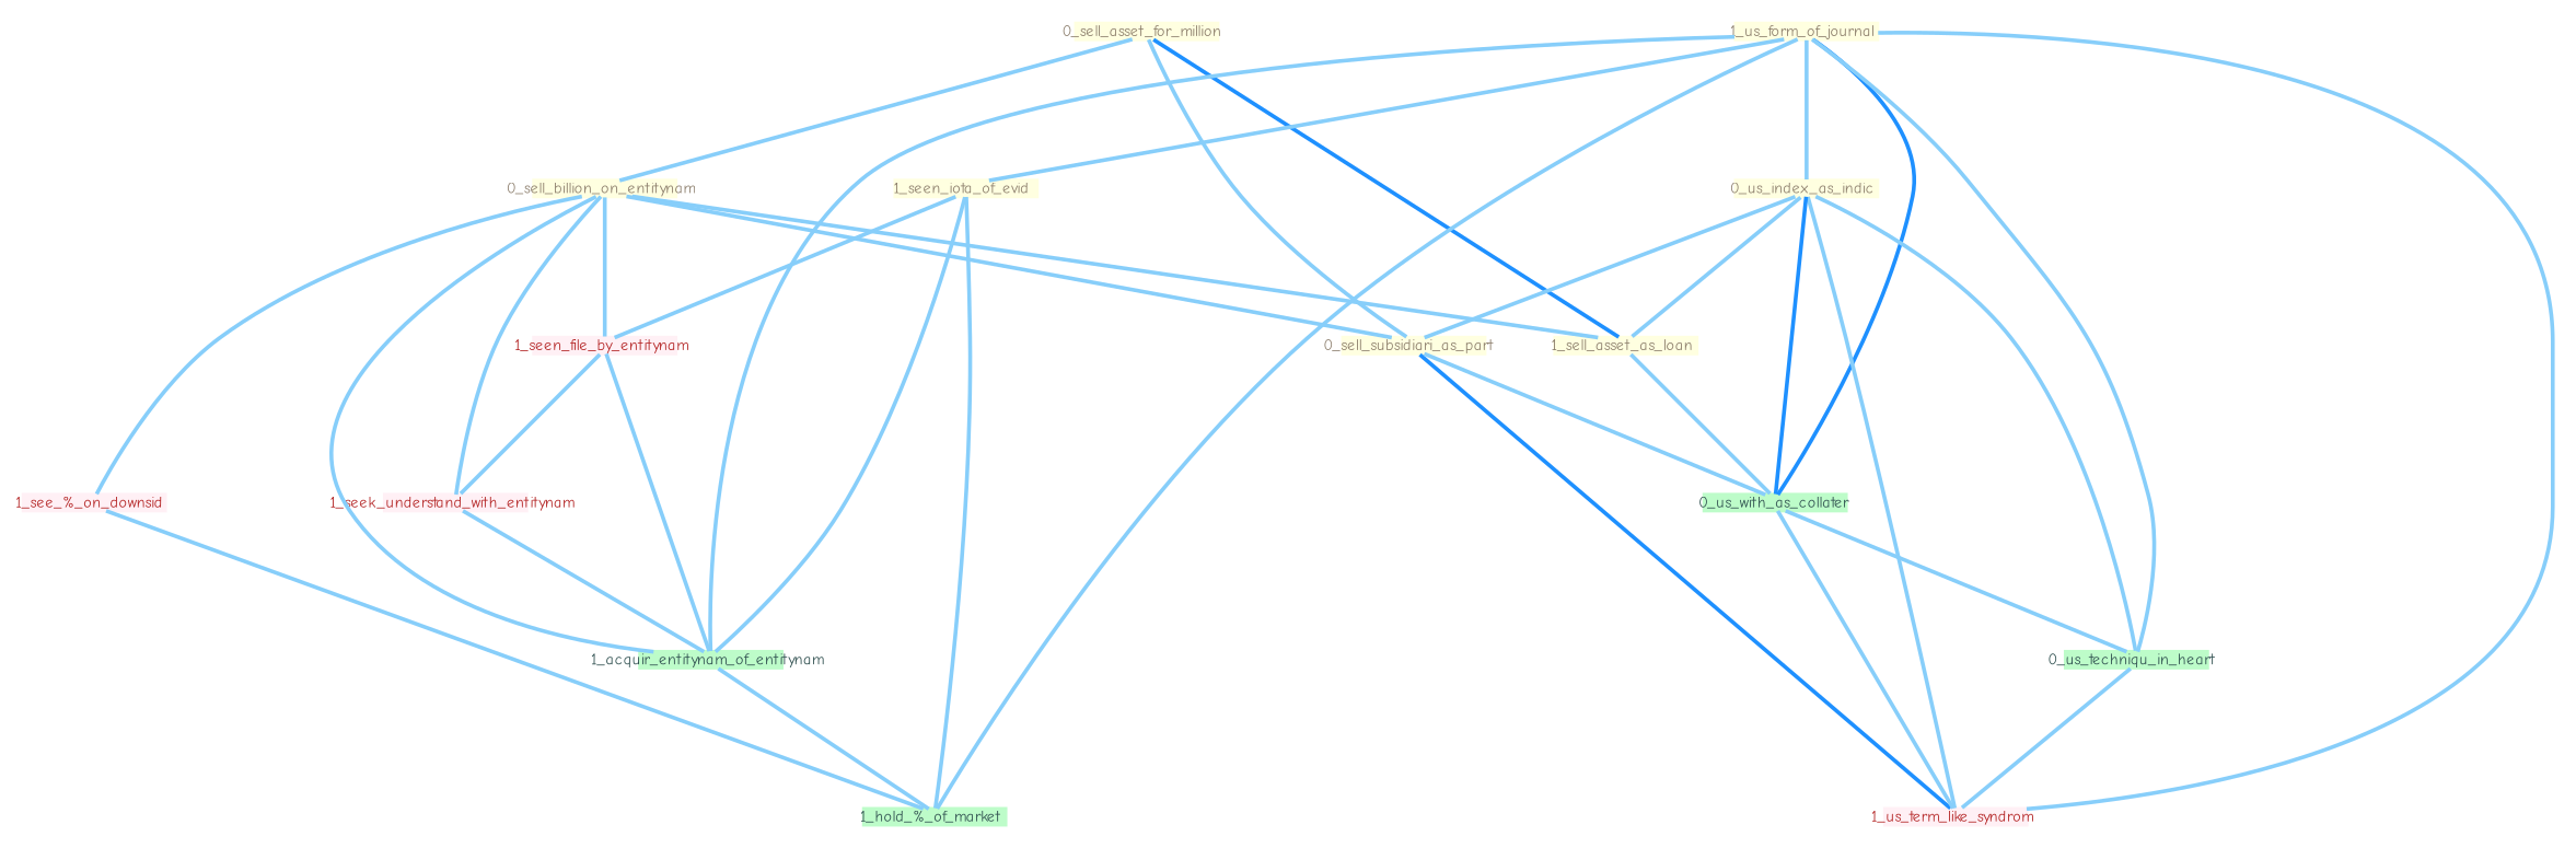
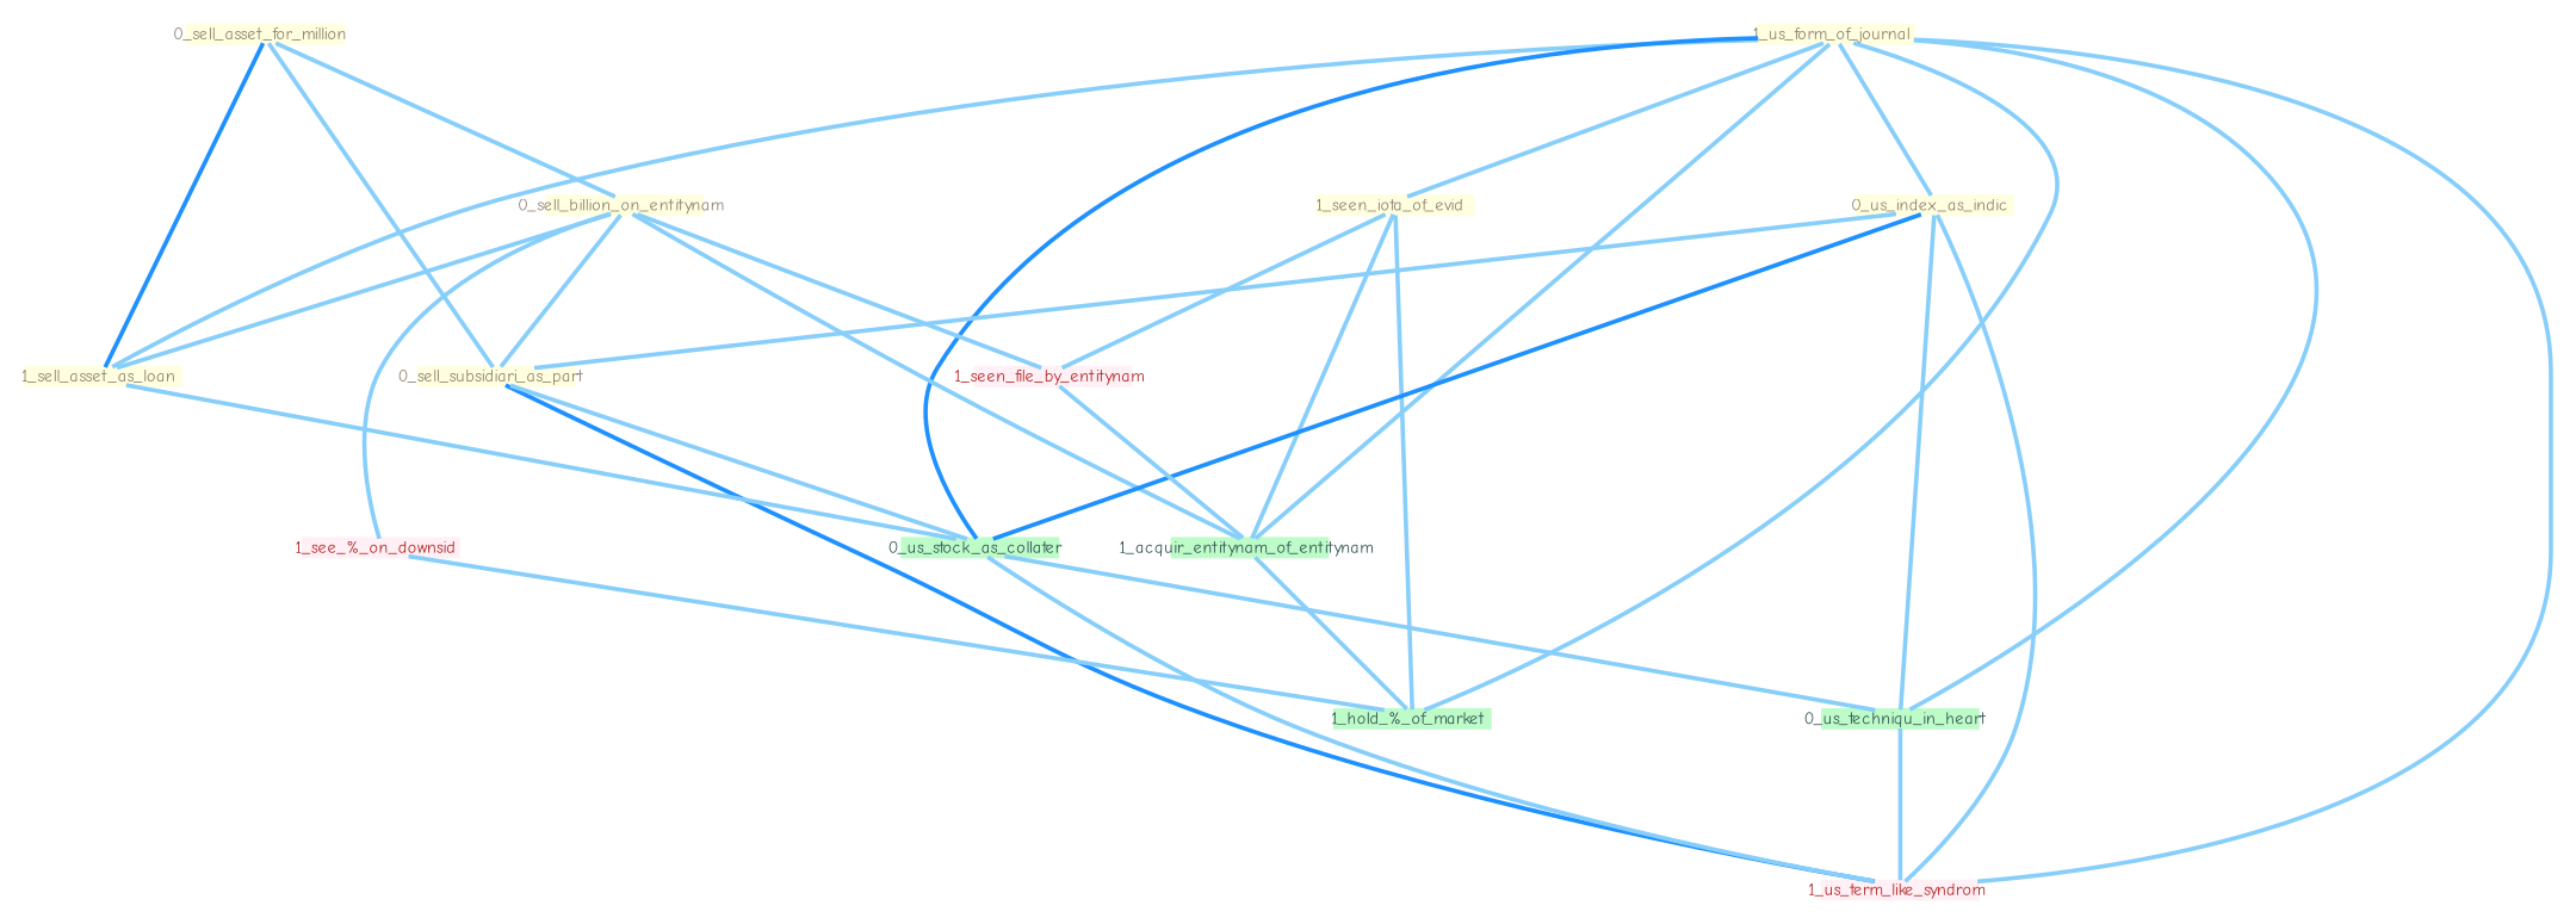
  graph {
    fontname="Comic Neue"
    node [color="#ffffe0" fixedsize=true fontcolor="#8b7d6b" fontname="Comic Neue" fontsize=4 shape=polygon style=filled]
    edge [color="#87cefa" fontname="Comic Neue" w=1]
    "0_sell_asset_for_million " [height=.06 width=.5]
    "1_us_form_of_journal " [height=.06 width=.5]
    "1_seen_iota_of_evid " [height=.06 width=.5]
    "0_sell_billion_on_entitynam " [height=.06 width=.5]
    "0_us_index_as_indic " [height=.06 width=.5]
    "0_sell_subsidiari_as_part " [height=.06 width=.5]
    "1_sell_asset_as_loan " [height=.06 width=.5]
    "1_seen_file_by_entitynam " [color="#fff0f5" fontcolor="#b22222" height=.06 width=.5]
-   "1_seek_understand_with_entitynam " [color="#fff0f5" fontcolor="#b22222" height=.06 width=.5]
    "1_see_%_on_downsid " [color="#fff0f5" fontcolor="#b22222" height=.06 width=.5]
    "1_us_term_like_syndrom " [color="#fff0f5" fontcolor="#b22222" height=.06 width=.5]
-   "0_us_stock_as_collater " [color="#BDFCC9" fontcolor="#2f4f4f" height=.06 width=.5 label="0_us_with_as_collater"]
+   "0_us_stock_as_collater " [color="#BDFCC9" fontcolor="#2f4f4f" height=.06 width=.5]
    "1_acquir_entitynam_of_entitynam " [color="#BDFCC9" fontcolor="#2f4f4f" height=.06 width=.5]
    "0_us_techniqu_in_heart " [color="#BDFCC9" fontcolor="#2f4f4f" height=.06 width=.5]
    "1_hold_%_of_market " [color="#BDFCC9" fontcolor="#2f4f4f" height=.06 width=.5]
    subgraph sub_1 {
      "0_sell_asset_for_million "
      "1_us_form_of_journal "
      "1_seen_iota_of_evid "
      "0_sell_billion_on_entitynam "
      "0_us_index_as_indic "
      "0_sell_subsidiari_as_part "
      "1_sell_asset_as_loan "
    }
    subgraph sub_2 {
      "1_seen_file_by_entitynam "
-     "1_seek_understand_with_entitynam "
      "1_see_%_on_downsid "
      "1_us_term_like_syndrom "
    }
    "0_sell_asset_for_million " -- "0_sell_billion_on_entitynam "
    "0_sell_asset_for_million " -- "0_sell_subsidiari_as_part "
    "0_sell_asset_for_million " -- "1_sell_asset_as_loan " [color="#1e90ff" w=2]
    "1_us_form_of_journal " -- "1_seen_iota_of_evid "
    "1_us_form_of_journal " -- "0_us_index_as_indic "
    "1_us_form_of_journal " -- "1_us_term_like_syndrom "
    "1_us_form_of_journal " -- "0_us_stock_as_collater " [color="#1e90ff"]
    "1_us_form_of_journal " -- "1_acquir_entitynam_of_entitynam "
    "1_us_form_of_journal " -- "0_us_techniqu_in_heart "
    "1_us_form_of_journal " -- "1_hold_%_of_market "
    "1_seen_iota_of_evid " -- "1_seen_file_by_entitynam "
    "1_seen_iota_of_evid " -- "1_acquir_entitynam_of_entitynam "
    "1_seen_iota_of_evid " -- "1_hold_%_of_market "
    "0_sell_billion_on_entitynam " -- "0_sell_subsidiari_as_part "
    "0_sell_billion_on_entitynam " -- "1_sell_asset_as_loan "
    "0_sell_billion_on_entitynam " -- "1_seen_file_by_entitynam "
-   "0_sell_billion_on_entitynam " -- "1_seek_understand_with_entitynam "
    "0_sell_billion_on_entitynam " -- "1_see_%_on_downsid "
    "0_sell_billion_on_entitynam " -- "1_acquir_entitynam_of_entitynam "
    "0_us_index_as_indic " -- "0_sell_subsidiari_as_part "
-   "0_us_index_as_indic " -- "1_sell_asset_as_loan "
+   "1_us_form_of_journal " -- "1_sell_asset_as_loan "
    "0_us_index_as_indic " -- "1_us_term_like_syndrom "
    "0_us_index_as_indic " -- "0_us_stock_as_collater " [color="#1e90ff" w=2]
    "0_us_index_as_indic " -- "0_us_techniqu_in_heart "
    "0_sell_subsidiari_as_part " -- "1_us_term_like_syndrom " [color="#1e90ff" w=2]
    "0_sell_subsidiari_as_part " -- "0_us_stock_as_collater "
    "1_sell_asset_as_loan " -- "0_us_stock_as_collater "
-   "1_seen_file_by_entitynam " -- "1_seek_understand_with_entitynam "
    "1_seen_file_by_entitynam " -- "1_acquir_entitynam_of_entitynam "
-   "1_seek_understand_with_entitynam " -- "1_acquir_entitynam_of_entitynam "
    "1_see_%_on_downsid " -- "1_hold_%_of_market "
    "0_us_stock_as_collater " -- "1_us_term_like_syndrom "
    "0_us_stock_as_collater " -- "0_us_techniqu_in_heart "
    "1_acquir_entitynam_of_entitynam " -- "1_hold_%_of_market "
    "0_us_techniqu_in_heart " -- "1_us_term_like_syndrom "
  }
